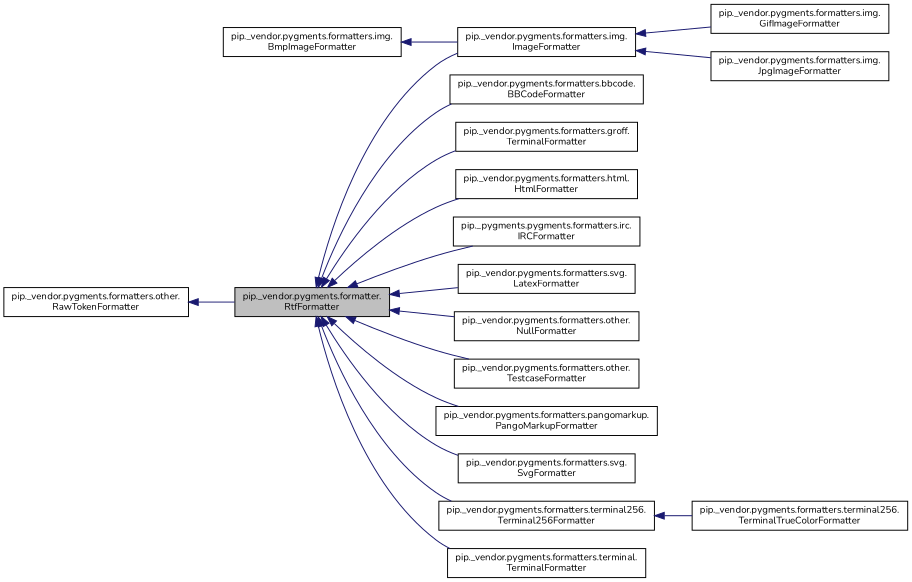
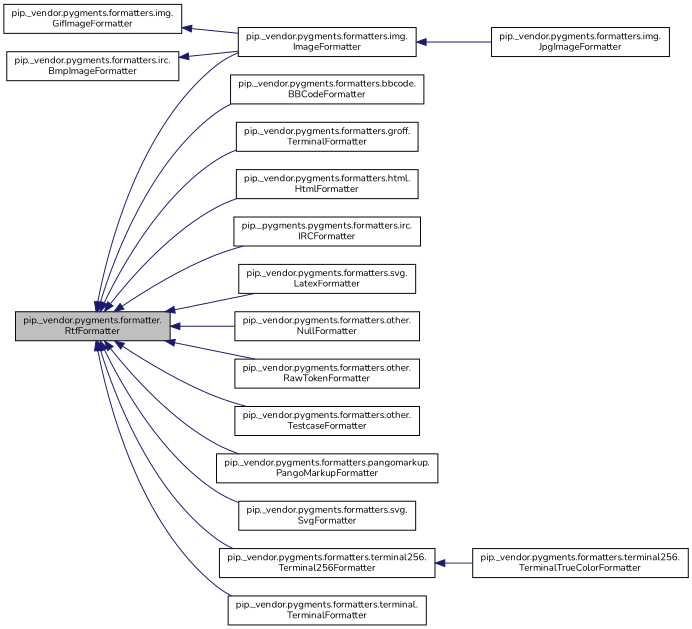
  digraph {
    fontname=Nunito
    rankdir=LR
    node [color=black fillcolor=white fontname=Nunito fontsize=10 shape=record style=filled]
    edge [color=midnightblue dir=back fontname=Nunito fontsize=10 labelfontname=Helvetica labelfontsize=10 style=solid]
    n1 [fillcolor=grey75 fontcolor=black height=0.2 label="pip._vendor.pygments.formatter.\lRtfFormatter" width=0.4]
    n2 [height=0.2 label="pip._vendor.pygments.formatters.bbcode.\lBBCodeFormatter" width=0.4]
    n3 [height=0.2 label="pip._vendor.pygments.formatters.groff.\lTerminalFormatter" width=0.4]
    n4 [height=0.2 label="pip._vendor.pygments.formatters.html.\lHtmlFormatter" width=0.4]
    n5 [height=0.2 label="pip._vendor.pygments.formatters.img.\lImageFormatter" width=0.4]
    n6 [height=0.2 label="pip._pygments.pygments.formatters.irc.\lIRCFormatter" width=0.4]
    n7 [height=0.2 label="pip._vendor.pygments.formatters.svg.\lLatexFormatter" width=0.4]
    n8 [height=0.2 label="pip._vendor.pygments.formatters.other.\lNullFormatter" width=0.4]
    n9 [height=0.2 label="pip._vendor.pygments.formatters.other.\lRawTokenFormatter" width=0.4]
    n10 [height=0.2 label="pip._vendor.pygments.formatters.other.\lTestcaseFormatter" width=0.4]
    n11 [height=0.2 label="pip._vendor.pygments.formatters.pangomarkup.\lPangoMarkupFormatter" width=0.4]
    n12 [height=0.2 label="pip._vendor.pygments.formatters.svg.\lSvgFormatter" width=0.4]
    n13 [height=0.2 label="pip._vendor.pygments.formatters.terminal256.\lTerminal256Formatter" width=0.4]
    n14 [height=0.2 label="pip._vendor.pygments.formatters.terminal.\lTerminalFormatter" width=0.4]
    n15 [height=0.2 label="pip._vendor.pygments.formatters.img.\lGifImageFormatter" width=0.4]
    n16 [height=0.2 label="pip._vendor.pygments.formatters.img.\lJpgImageFormatter" width=0.4]
    n17 [height=0.2 label="pip._vendor.pygments.formatters.terminal256.\lTerminalTrueColorFormatter" width=0.4]
-   n18 [height=0.2 label="pip._vendor.pygments.formatters.img.\lBmpImageFormatter" width=0.4]
+   n18 [height=0.2 label="pip._vendor.pygments.formatters.irc.\lBmpImageFormatter" width=0.4]
    n1 -> n2
    n1 -> n3
    n1 -> n4
    n1 -> n5
    n1 -> n6
    n1 -> n7
    n1 -> n8
-   n9 -> n1
+   n1 -> n9
    n1 -> n10
    n1 -> n11
    n1 -> n12
    n1 -> n13
    n1 -> n14
-   n5 -> n15
+   n15 -> n5
    n5 -> n16
    n13 -> n17
    n18 -> n5
  }
